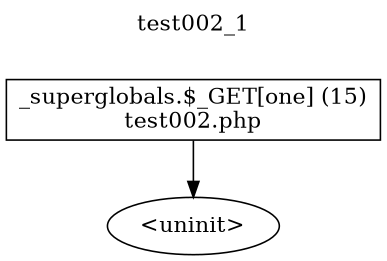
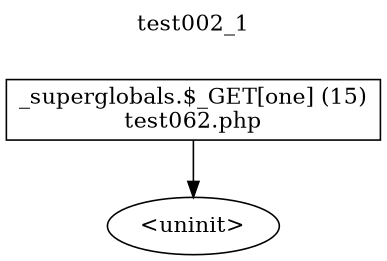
  digraph {
    label=test002_1
    labelloc=t
-   n1 [label="_superglobals.$_GET[one] (15)\ntest002.php" shape=box]
+   n1 [label="_superglobals.$_GET[one] (15)\ntest062.php" shape=box]
    n2 [label="<uninit>" shape=ellipse]
    n1 -> n2
  }
